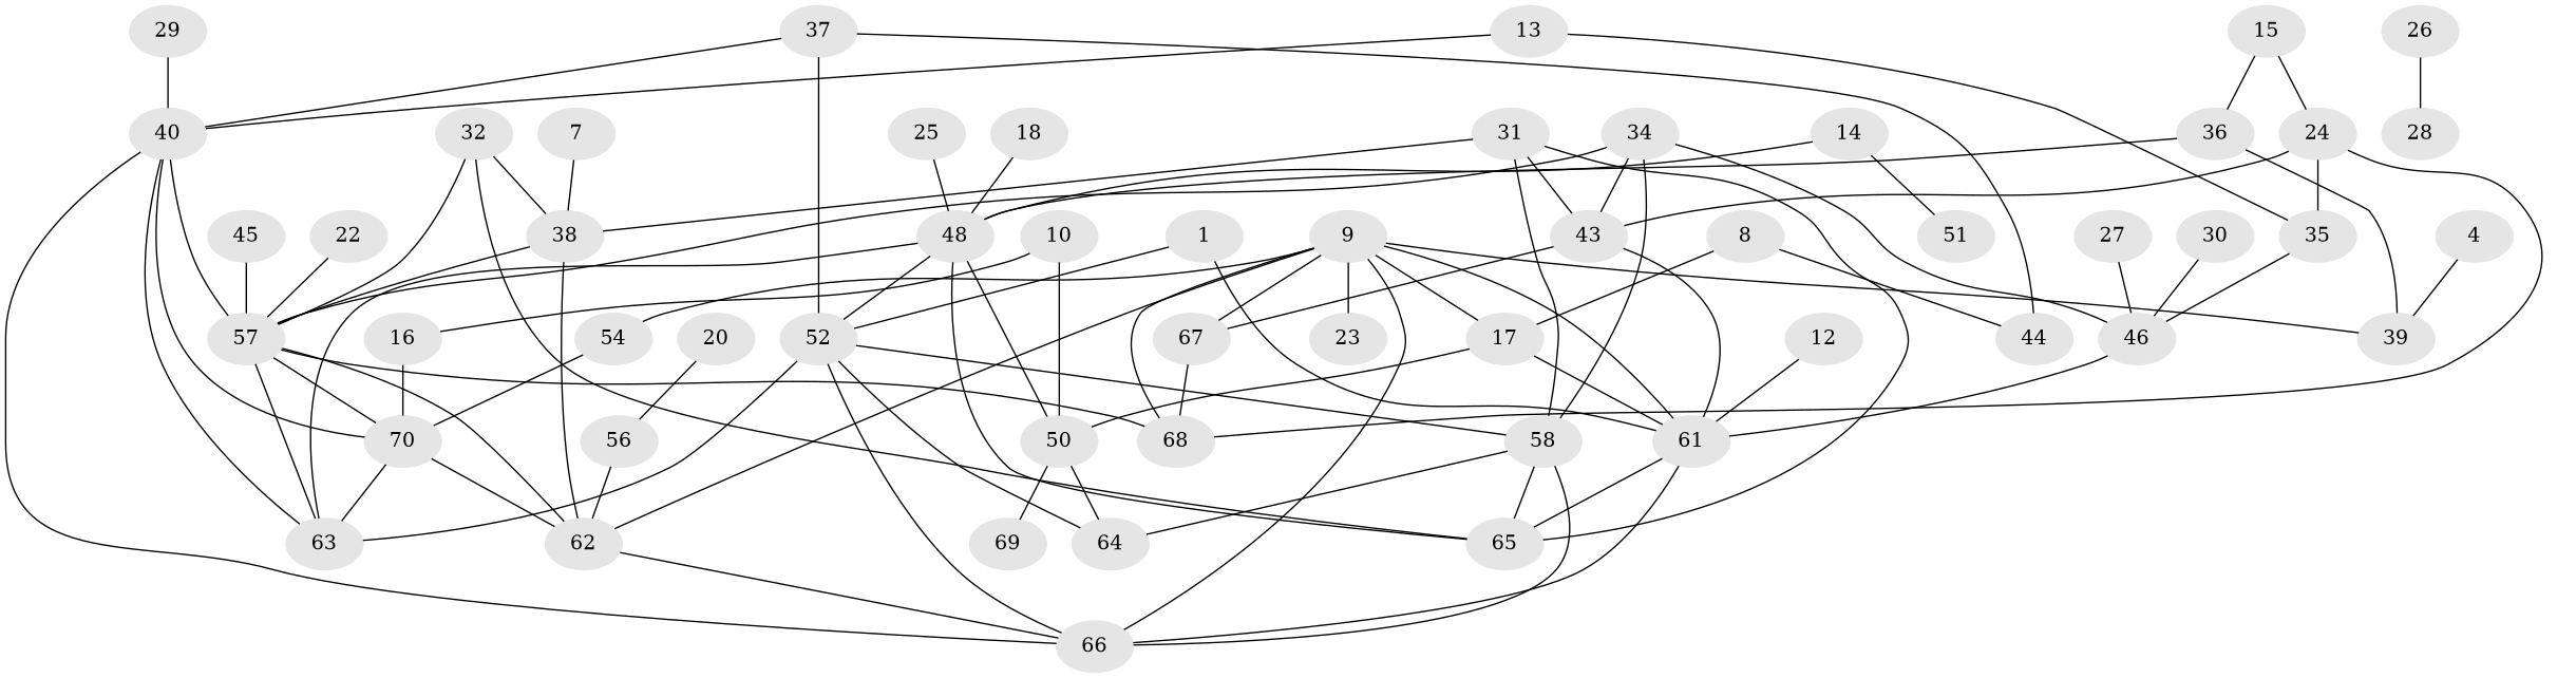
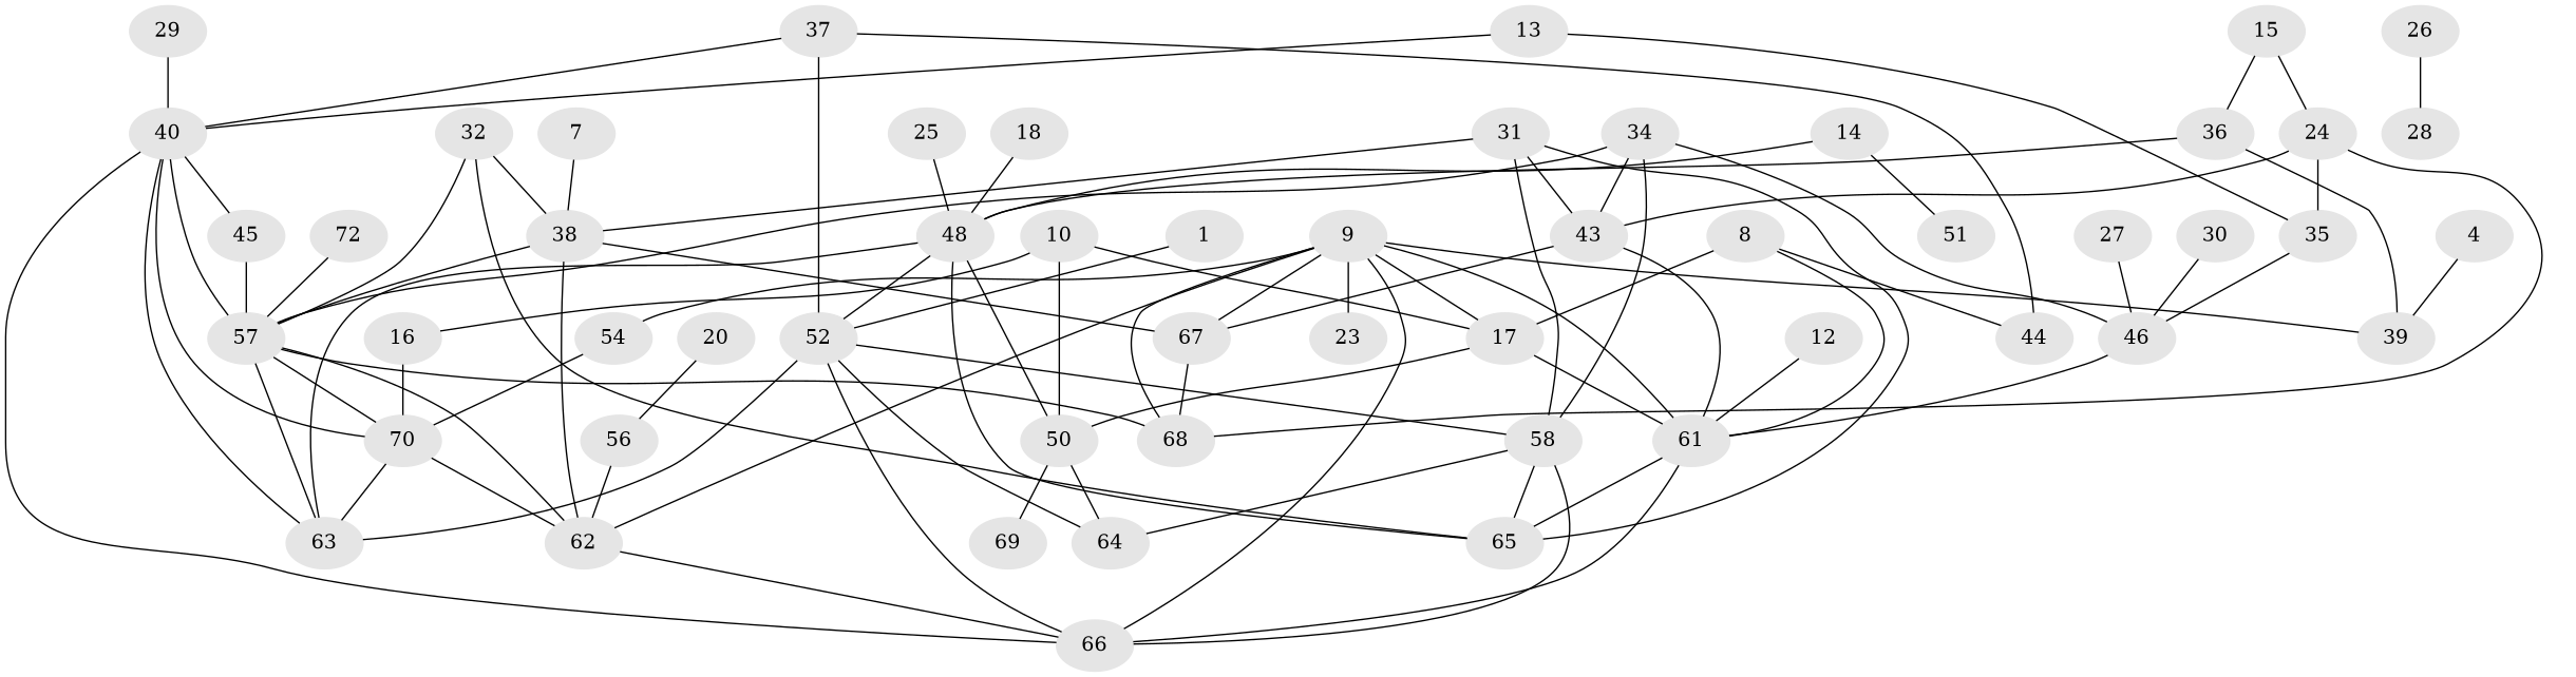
  graph {
    node [color=gray90 style=filled]
    edge [weight=1.0]
    1
    52
    61
    66
    58
    63
    64
    65
    4
    39
    7
    38
    62
    67
    57
    8
    17
    44
    50
    9
    23
    54
    68
    n24 [label=70]
    10
    16
    69
    12
    13
    35
    40
    46
    45
    14
    48
    51
    15
    24
    36
    43
    18
    20
    56
-   22
+   22 [label=72]
    25
    26
    28
    27
    29
    30
    31
    32
    34
    37
    1 -- 52
-   1 -- 61
+   8 -- 61
    52 -- 66
    52 -- 58 [weight=2.0]
    52 -- 63
    52 -- 64
    61 -- 66
    61 -- 65
    58 -- 66
    58 -- 64
    58 -- 65
    4 -- 39
    7 -- 38
    38 -- 62
+   38 -- 67
    38 -- 57
    62 -- 66
    67 -- 68
    57 -- 63
    57 -- 62
    57 -- 68
    57 -- n24
    8 -- 17
    8 -- 44
    17 -- 61
    17 -- 50
    50 -- 64
    50 -- 69
    9 -- 61
    9 -- 66
    9 -- 39
    9 -- 62
    9 -- 67
    9 -- 17
    9 -- 23
    9 -- 54
    9 -- 68
    54 -- n24
    n24 -- 63
    n24 -- 62
+   10 -- 17
    10 -- 50
    10 -- 16
    16 -- n24
    12 -- 61
    13 -- 35
    13 -- 40
    35 -- 46
    40 -- 66
    40 -- 63
    40 -- 57
    40 -- n24
+   40 -- 45
    46 -- 61
    45 -- 57
    14 -- 48
    14 -- 51
    48 -- 52
    48 -- 63
    48 -- 65
    48 -- 50
    15 -- 24
    15 -- 36
    24 -- 68
    24 -- 35
    24 -- 43
    36 -- 39
    36 -- 48
    43 -- 61
    43 -- 67 [weight=2.0]
    18 -- 48
    20 -- 56
    56 -- 62
    22 -- 57
    25 -- 48
    26 -- 28
    27 -- 46
    29 -- 40
    30 -- 46
    31 -- 58 [weight=2.0]
    31 -- 65
    31 -- 38
    31 -- 43
    32 -- 65
    32 -- 38
    32 -- 57
    34 -- 58
    34 -- 57
    34 -- 46
    34 -- 43
    37 -- 52
    37 -- 44
    37 -- 40
  }
